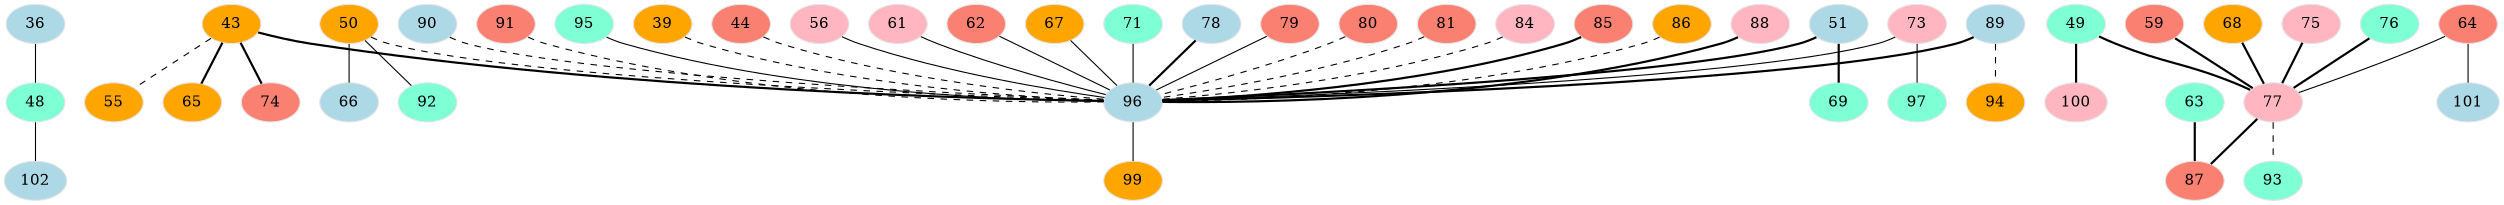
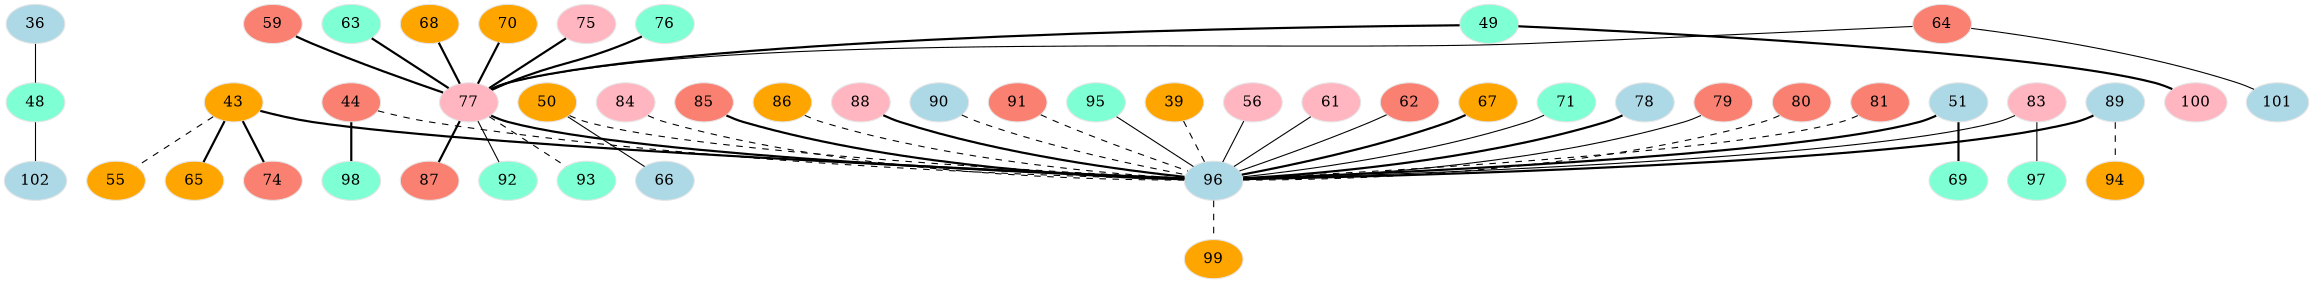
  graph {
    node [color=gray90 fillcolor=aquamarine style=filled]
    edge [style=bold]
    36 [fillcolor=lightblue]
    48
    102 [fillcolor=lightblue]
    96 [fillcolor=lightblue super="+16+24+28+41+35+53+82"]
    99 [fillcolor=orange]
    39 [fillcolor=orange]
    43 [fillcolor=orange super="+29+34"]
    55 [fillcolor=orange]
    65 [fillcolor=orange]
    74 [fillcolor=salmon]
    44 [fillcolor=salmon]
+   98
    49 [super="+46"]
    77 [fillcolor=lightpink super="+37+38+18+31+54+57+32+42+47"]
    100 [fillcolor=lightpink]
    87 [fillcolor=salmon]
    92
    93
    50 [fillcolor=orange]
    66 [fillcolor=lightblue]
    51 [fillcolor=lightblue]
    69
    56 [fillcolor=lightpink]
    59 [fillcolor=salmon]
    61 [fillcolor=lightpink]
    62 [fillcolor=salmon]
    63
    64 [fillcolor=salmon super="+52"]
    101 [fillcolor=lightblue]
    67 [fillcolor=orange]
    68 [fillcolor=orange]
+   70 [fillcolor=orange]
    71
    75 [fillcolor=lightpink]
    76
    78 [fillcolor=lightblue]
    79 [fillcolor=salmon]
    80 [fillcolor=salmon]
    81 [fillcolor=salmon]
-   83 [fillcolor=lightpink label=73]
+   83 [fillcolor=lightpink]
    97
    84 [fillcolor=lightpink]
    85 [fillcolor=salmon]
    86 [fillcolor=orange]
    88 [fillcolor=lightpink]
    89 [fillcolor=lightblue super="+60+73"]
    94 [fillcolor=orange]
    90 [fillcolor=lightblue]
    91 [fillcolor=salmon]
    95
    36 -- 48 [style=solid]
    48 -- 102 [style=solid]
-   96 -- 99 [style=solid]
+   96 -- 99 [style=dashed]
    39 -- 96 [style=dashed]
    43 -- 96
    43 -- 55 [style=dashed]
    43 -- 65
    43 -- 74
    44 -- 96 [style=dashed]
+   44 -- 98
    49 -- 77
    49 -- 100
+   77 -- 96
    77 -- 87
-   50 -- 92 [style=solid]
+   77 -- 92 [style=solid]
    77 -- 93 [style=dashed]
    50 -- 96 [style=dashed]
    50 -- 66 [style=solid]
    51 -- 96
    51 -- 69
    56 -- 96 [style=solid]
    59 -- 77
    61 -- 96 [style=solid]
    62 -- 96 [style=solid]
-   63 -- 87
+   63 -- 77
    64 -- 77 [style=solid]
    64 -- 101 [style=solid]
-   67 -- 96 [style=solid]
+   67 -- 96
    68 -- 77
+   70 -- 77
    71 -- 96 [style=solid]
    75 -- 77
    76 -- 77
    78 -- 96
    79 -- 96 [style=solid]
    80 -- 96 [style=dashed]
    81 -- 96 [style=dashed]
    83 -- 96 [style=solid]
    83 -- 97 [style=solid]
    84 -- 96 [style=dashed]
    85 -- 96
    86 -- 96 [style=dashed]
    88 -- 96
    89 -- 96
    89 -- 94 [style=dashed]
    90 -- 96 [style=dashed]
    91 -- 96 [style=dashed]
    95 -- 96 [style=solid]
  }
